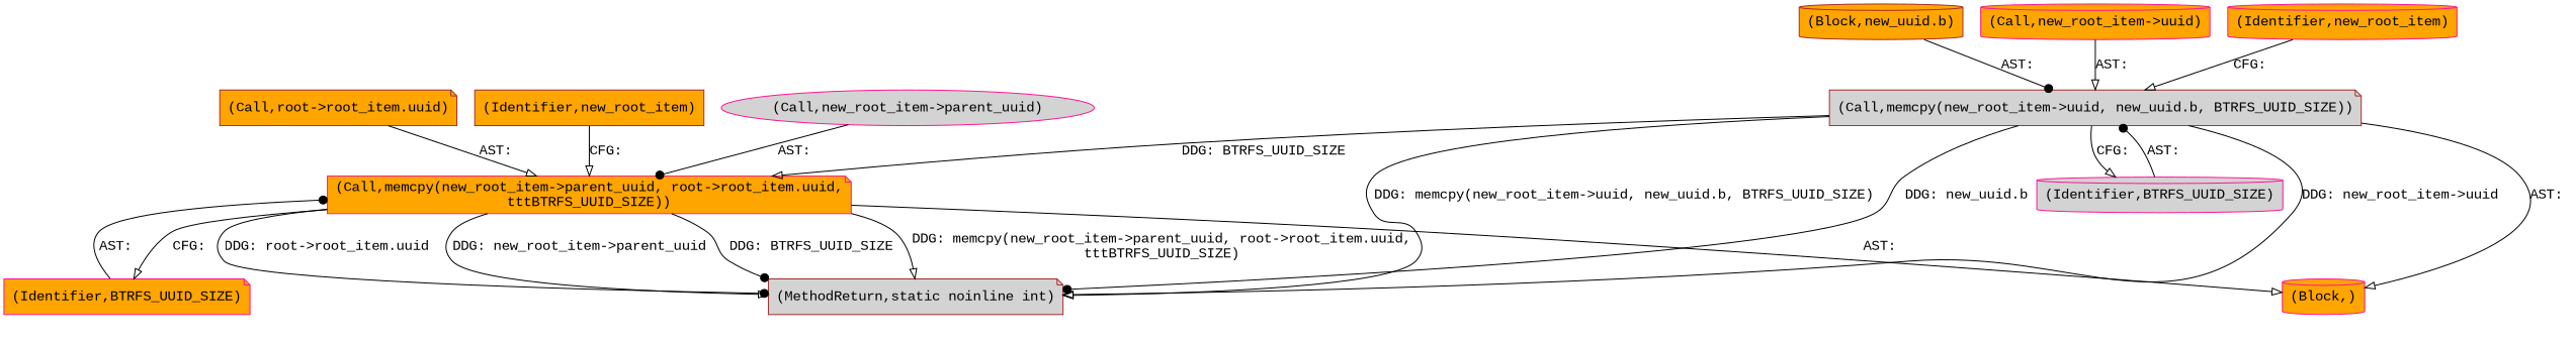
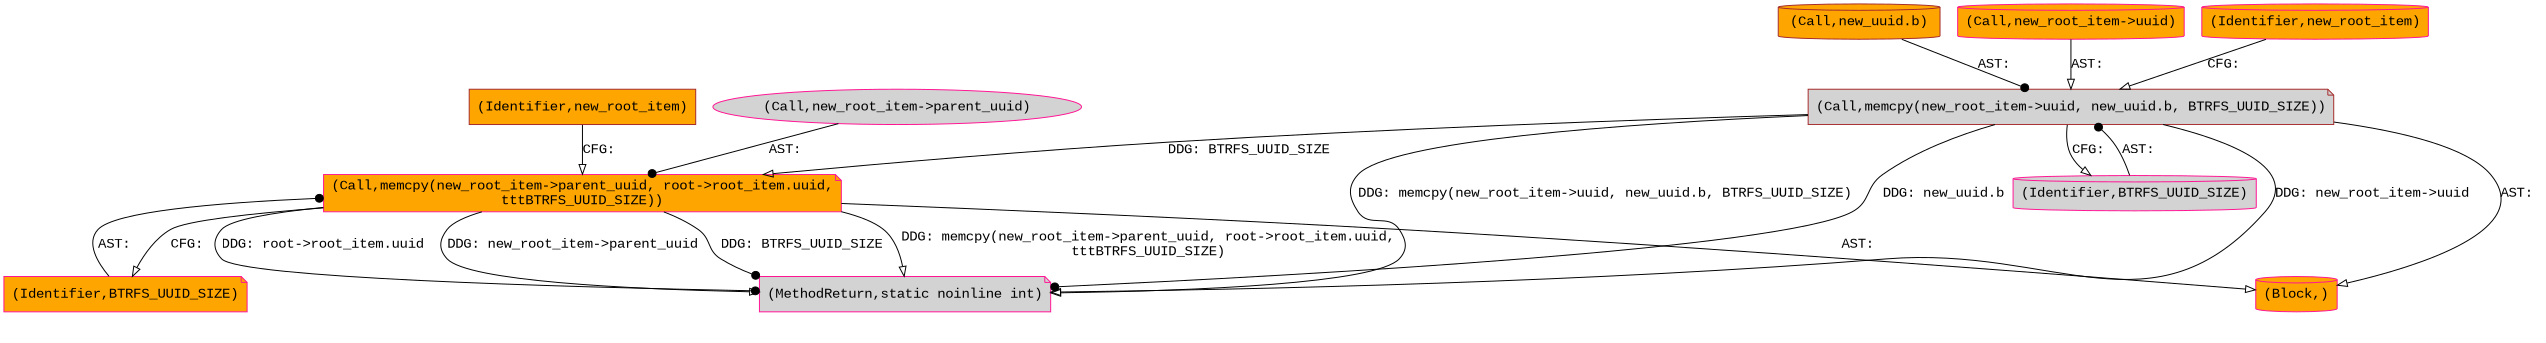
  digraph {
    fontname="Liberation Mono"
    node [color=deeppink fillcolor=orange fontname="Liberation Mono" shape=note style=filled]
    edge [arrowhead=onormal fontname="Liberation Mono"]
    n1 [color=brown fillcolor=lightgrey label="(Call,memcpy(new_root_item->uuid, new_uuid.b, BTRFS_UUID_SIZE))"]
    n2 [label="(Call,memcpy(new_root_item->parent_uuid, root->root_item.uuid,\n\t\t\tBTRFS_UUID_SIZE))"]
    n3 [fillcolor=lightgrey label="(Identifier,BTRFS_UUID_SIZE)" shape=cylinder]
    n4 [label="(Block,)" shape=cylinder]
-   n5 [color=brown fillcolor=lightgrey label="(MethodReturn,static noinline int)"]
+   n5 [fillcolor=lightgrey label="(MethodReturn,static noinline int)"]
    n6 [label="(Identifier,BTRFS_UUID_SIZE)"]
-   n7 [color=brown label="(Block,new_uuid.b)" shape=cylinder]
+   n7 [color=brown label="(Call,new_uuid.b)" shape=cylinder]
    n8 [color=brown label="(Identifier,new_root_item)" shape=box]
    n9 [fillcolor=lightgrey label="(Call,new_root_item->parent_uuid)" shape=ellipse]
-   n10 [color=brown label="(Call,root->root_item.uuid)"]
    n11 [label="(Call,new_root_item->uuid)" shape=cylinder]
    n12 [label="(Identifier,new_root_item)" shape=cylinder]
    n1 -> n2 [label="DDG: BTRFS_UUID_SIZE"]
    n1 -> n3 [label="CFG: "]
    n1 -> n4 [label="AST: "]
    n1 -> n5 [label="DDG: new_root_item->uuid"]
    n1 -> n5 [label="DDG: memcpy(new_root_item->uuid, new_uuid.b, BTRFS_UUID_SIZE)"]
    n1 -> n5 [arrowhead=dot label="DDG: new_uuid.b"]
    n2 -> n4 [label="AST: "]
    n2 -> n5 [arrowhead=dot label="DDG: root->root_item.uuid"]
    n2 -> n5 [label="DDG: new_root_item->parent_uuid"]
    n2 -> n5 [arrowhead=dot label="DDG: BTRFS_UUID_SIZE"]
    n2 -> n5 [label="DDG: memcpy(new_root_item->parent_uuid, root->root_item.uuid,\n\t\t\tBTRFS_UUID_SIZE)"]
    n2 -> n6 [label="CFG: "]
    n3 -> n1 [arrowhead=dot label="AST: "]
    n6 -> n2 [arrowhead=dot label="AST: "]
    n7 -> n1 [arrowhead=dot label="AST: "]
    n8 -> n2 [label="CFG: "]
    n9 -> n2 [arrowhead=dot label="AST: "]
-   n10 -> n2 [label="AST: "]
    n11 -> n1 [label="AST: "]
    n12 -> n1 [label="CFG: "]
  }
